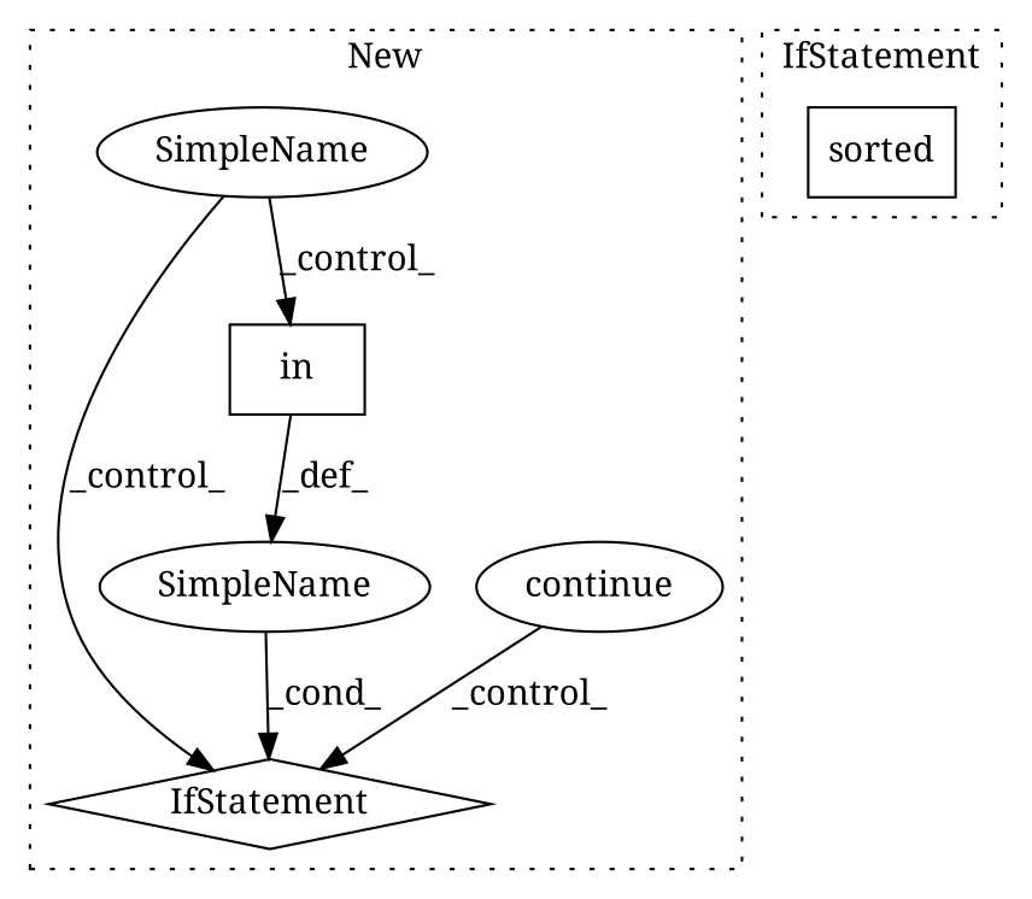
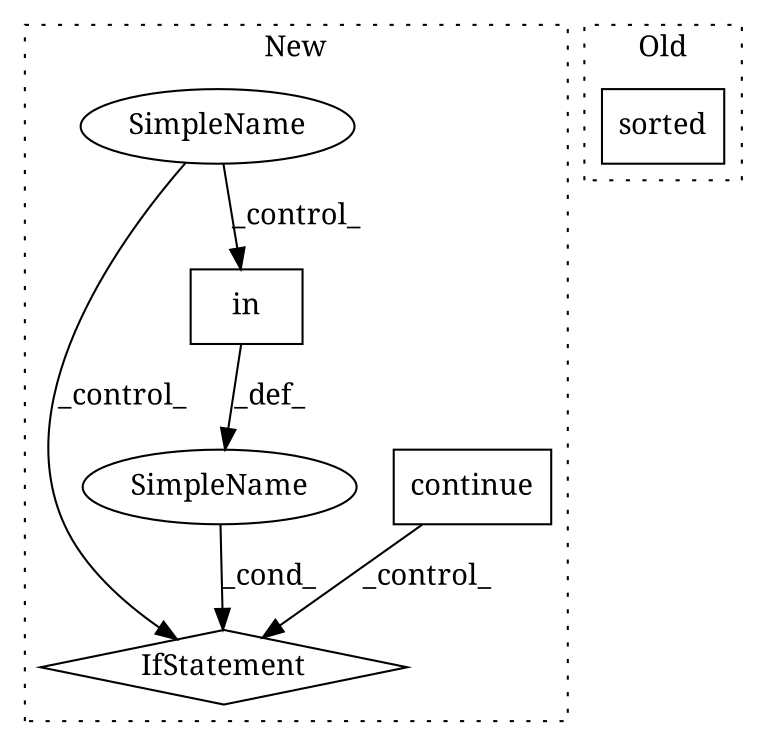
  digraph {
    fontname="Noto Serif"
    node [a=42 fontname="Noto Serif" shape=box]
    edge [fontname="Noto Serif"]
-   n1 [a=18 l=9 label=continue s=1436 shape=ellipse]
+   n1 [a=18 l=9 label=continue s=1436]
    n2 [a=25 l="10,2" label=IfStatement s="1387,1424" shape=diamond]
    n3 [label=SimpleName shape=ellipse]
    n4 [label=SimpleName shape=ellipse]
    n5 [a=105 l=27 label=in s=1397]
    n6 [a=32 l="7,1" label=sorted s="779,805"]
    subgraph cluster_1 {
      label=New
      style=dotted
      n1
      n2
      n3
      n4
      n5
    }
    subgraph cluster_2 {
-     label=IfStatement
+     label=Old
      style=dotted
      n6
    }
    n1 -> n2 [label=_control_]
    n3 -> n2 [label=_cond_]
    n4 -> n2 [label=_control_]
    n4 -> n5 [label=_control_]
    n5 -> n3 [label=_def_]
  }
